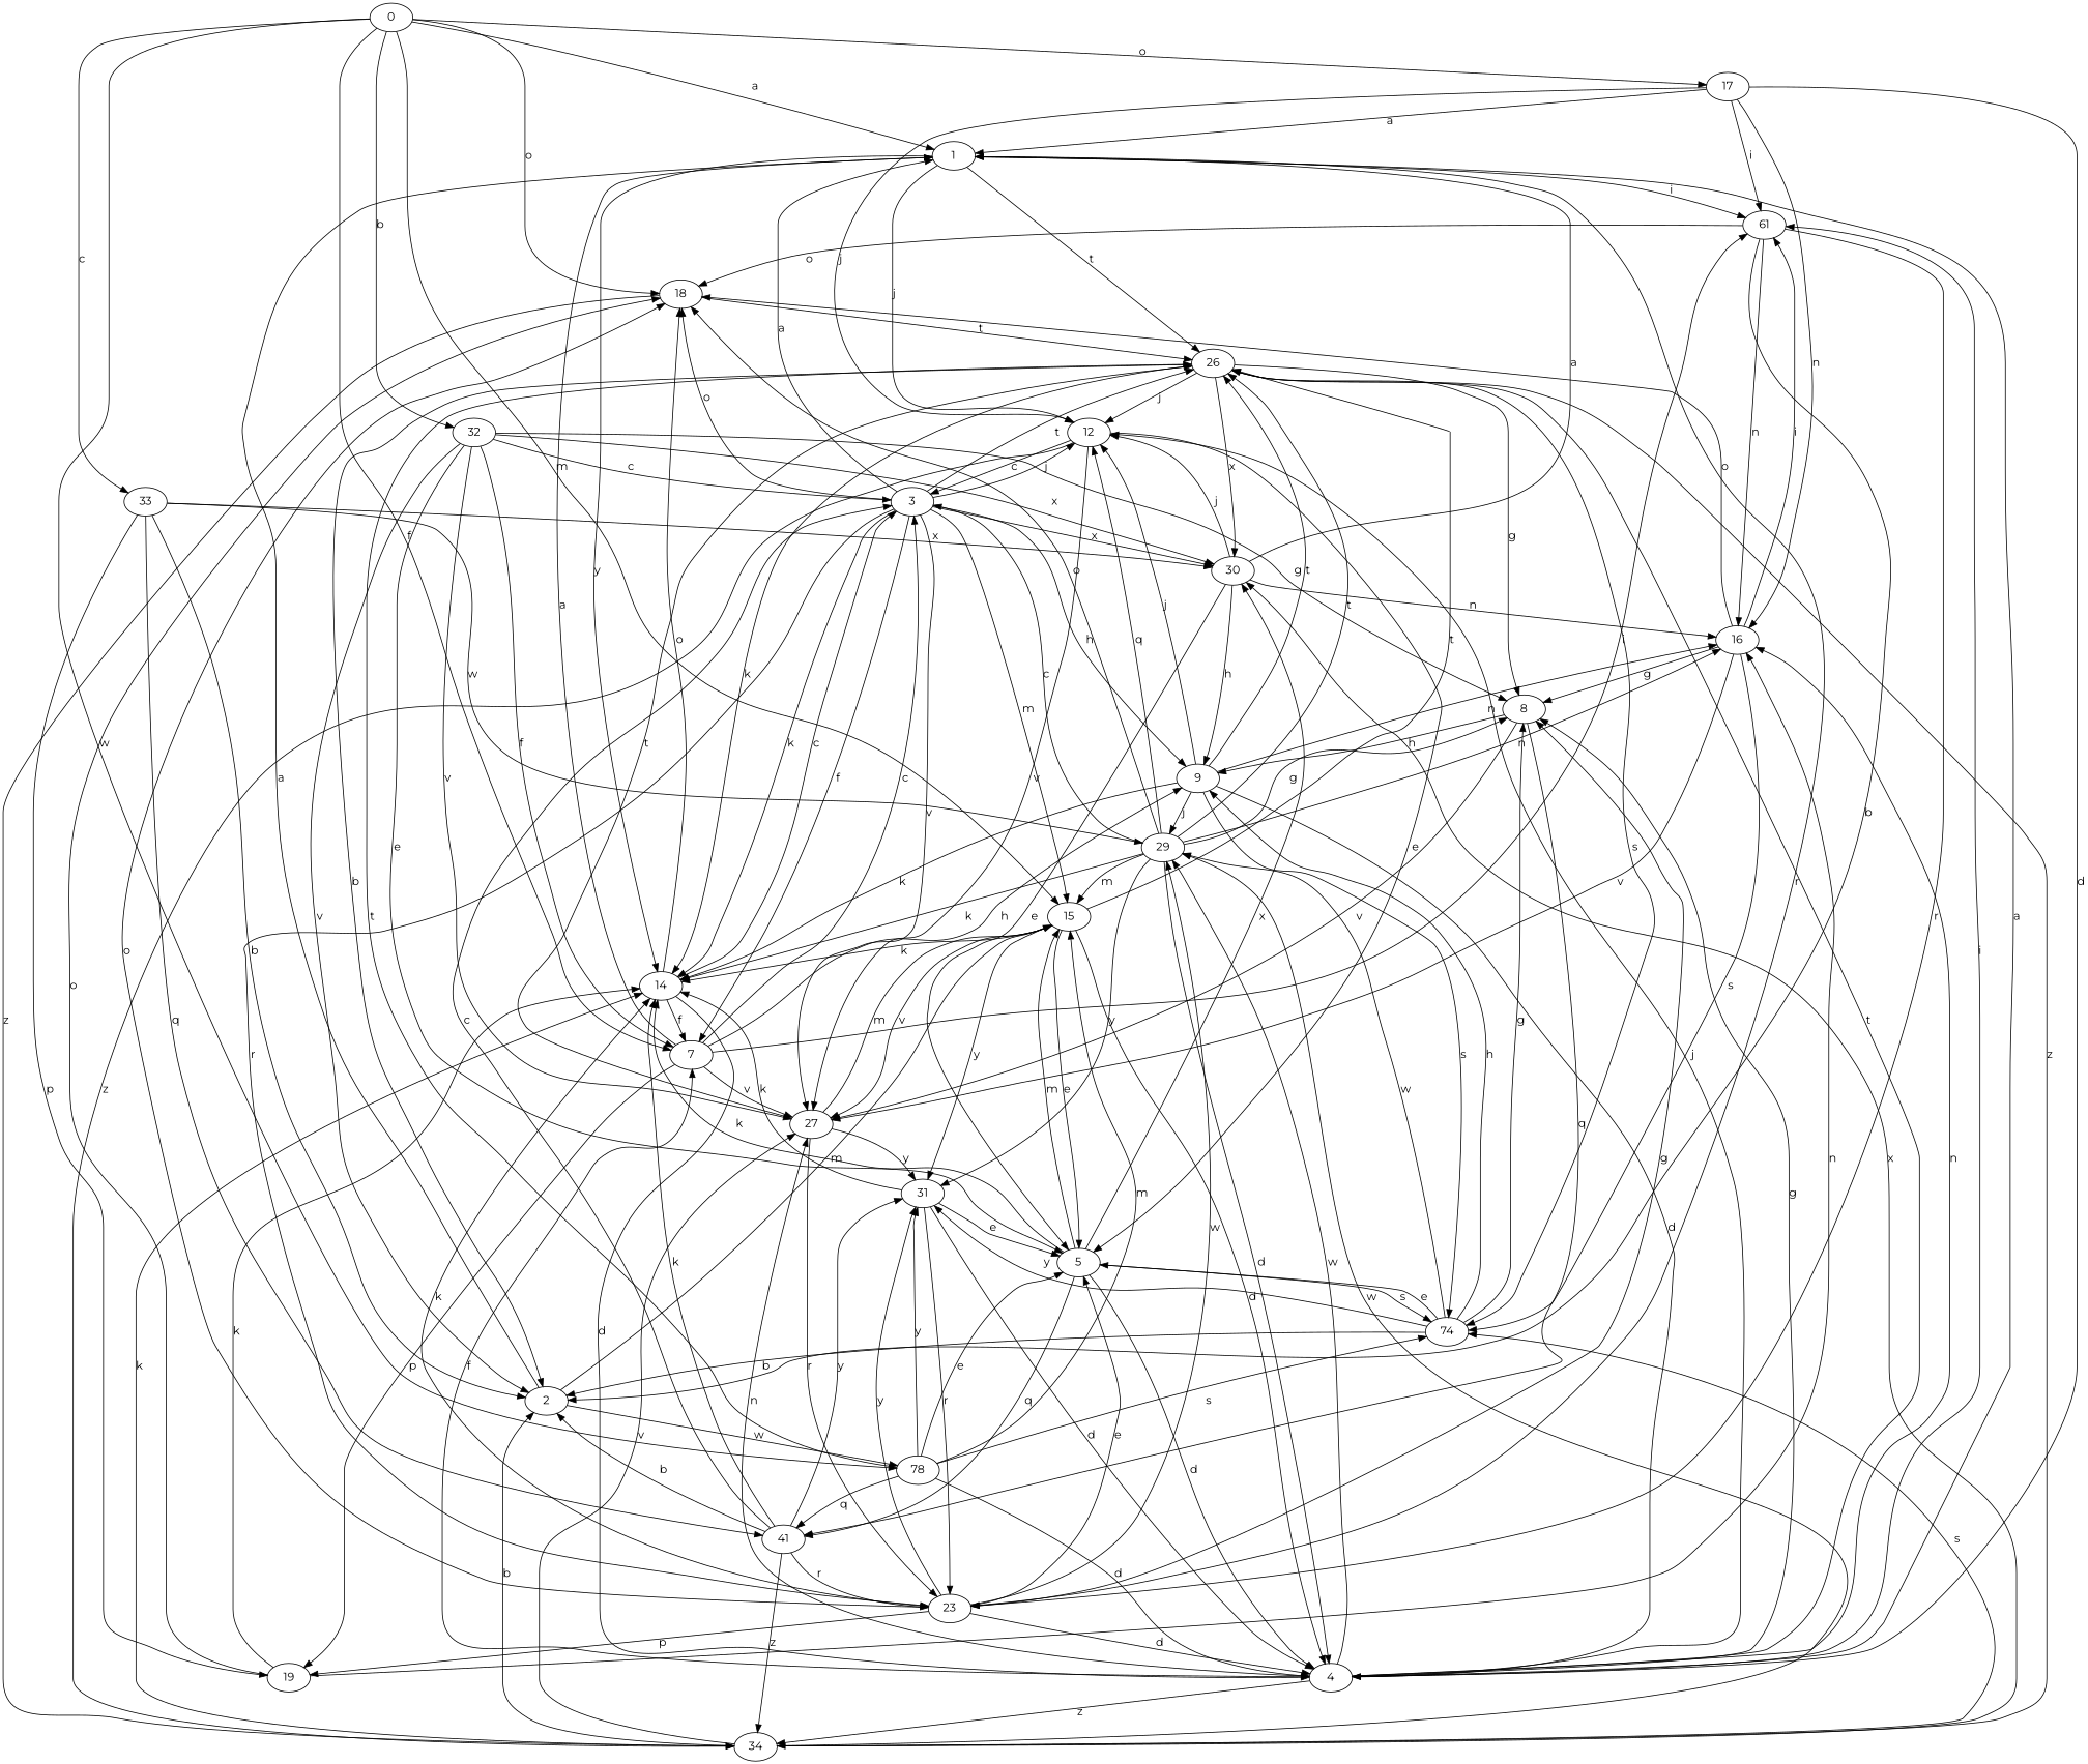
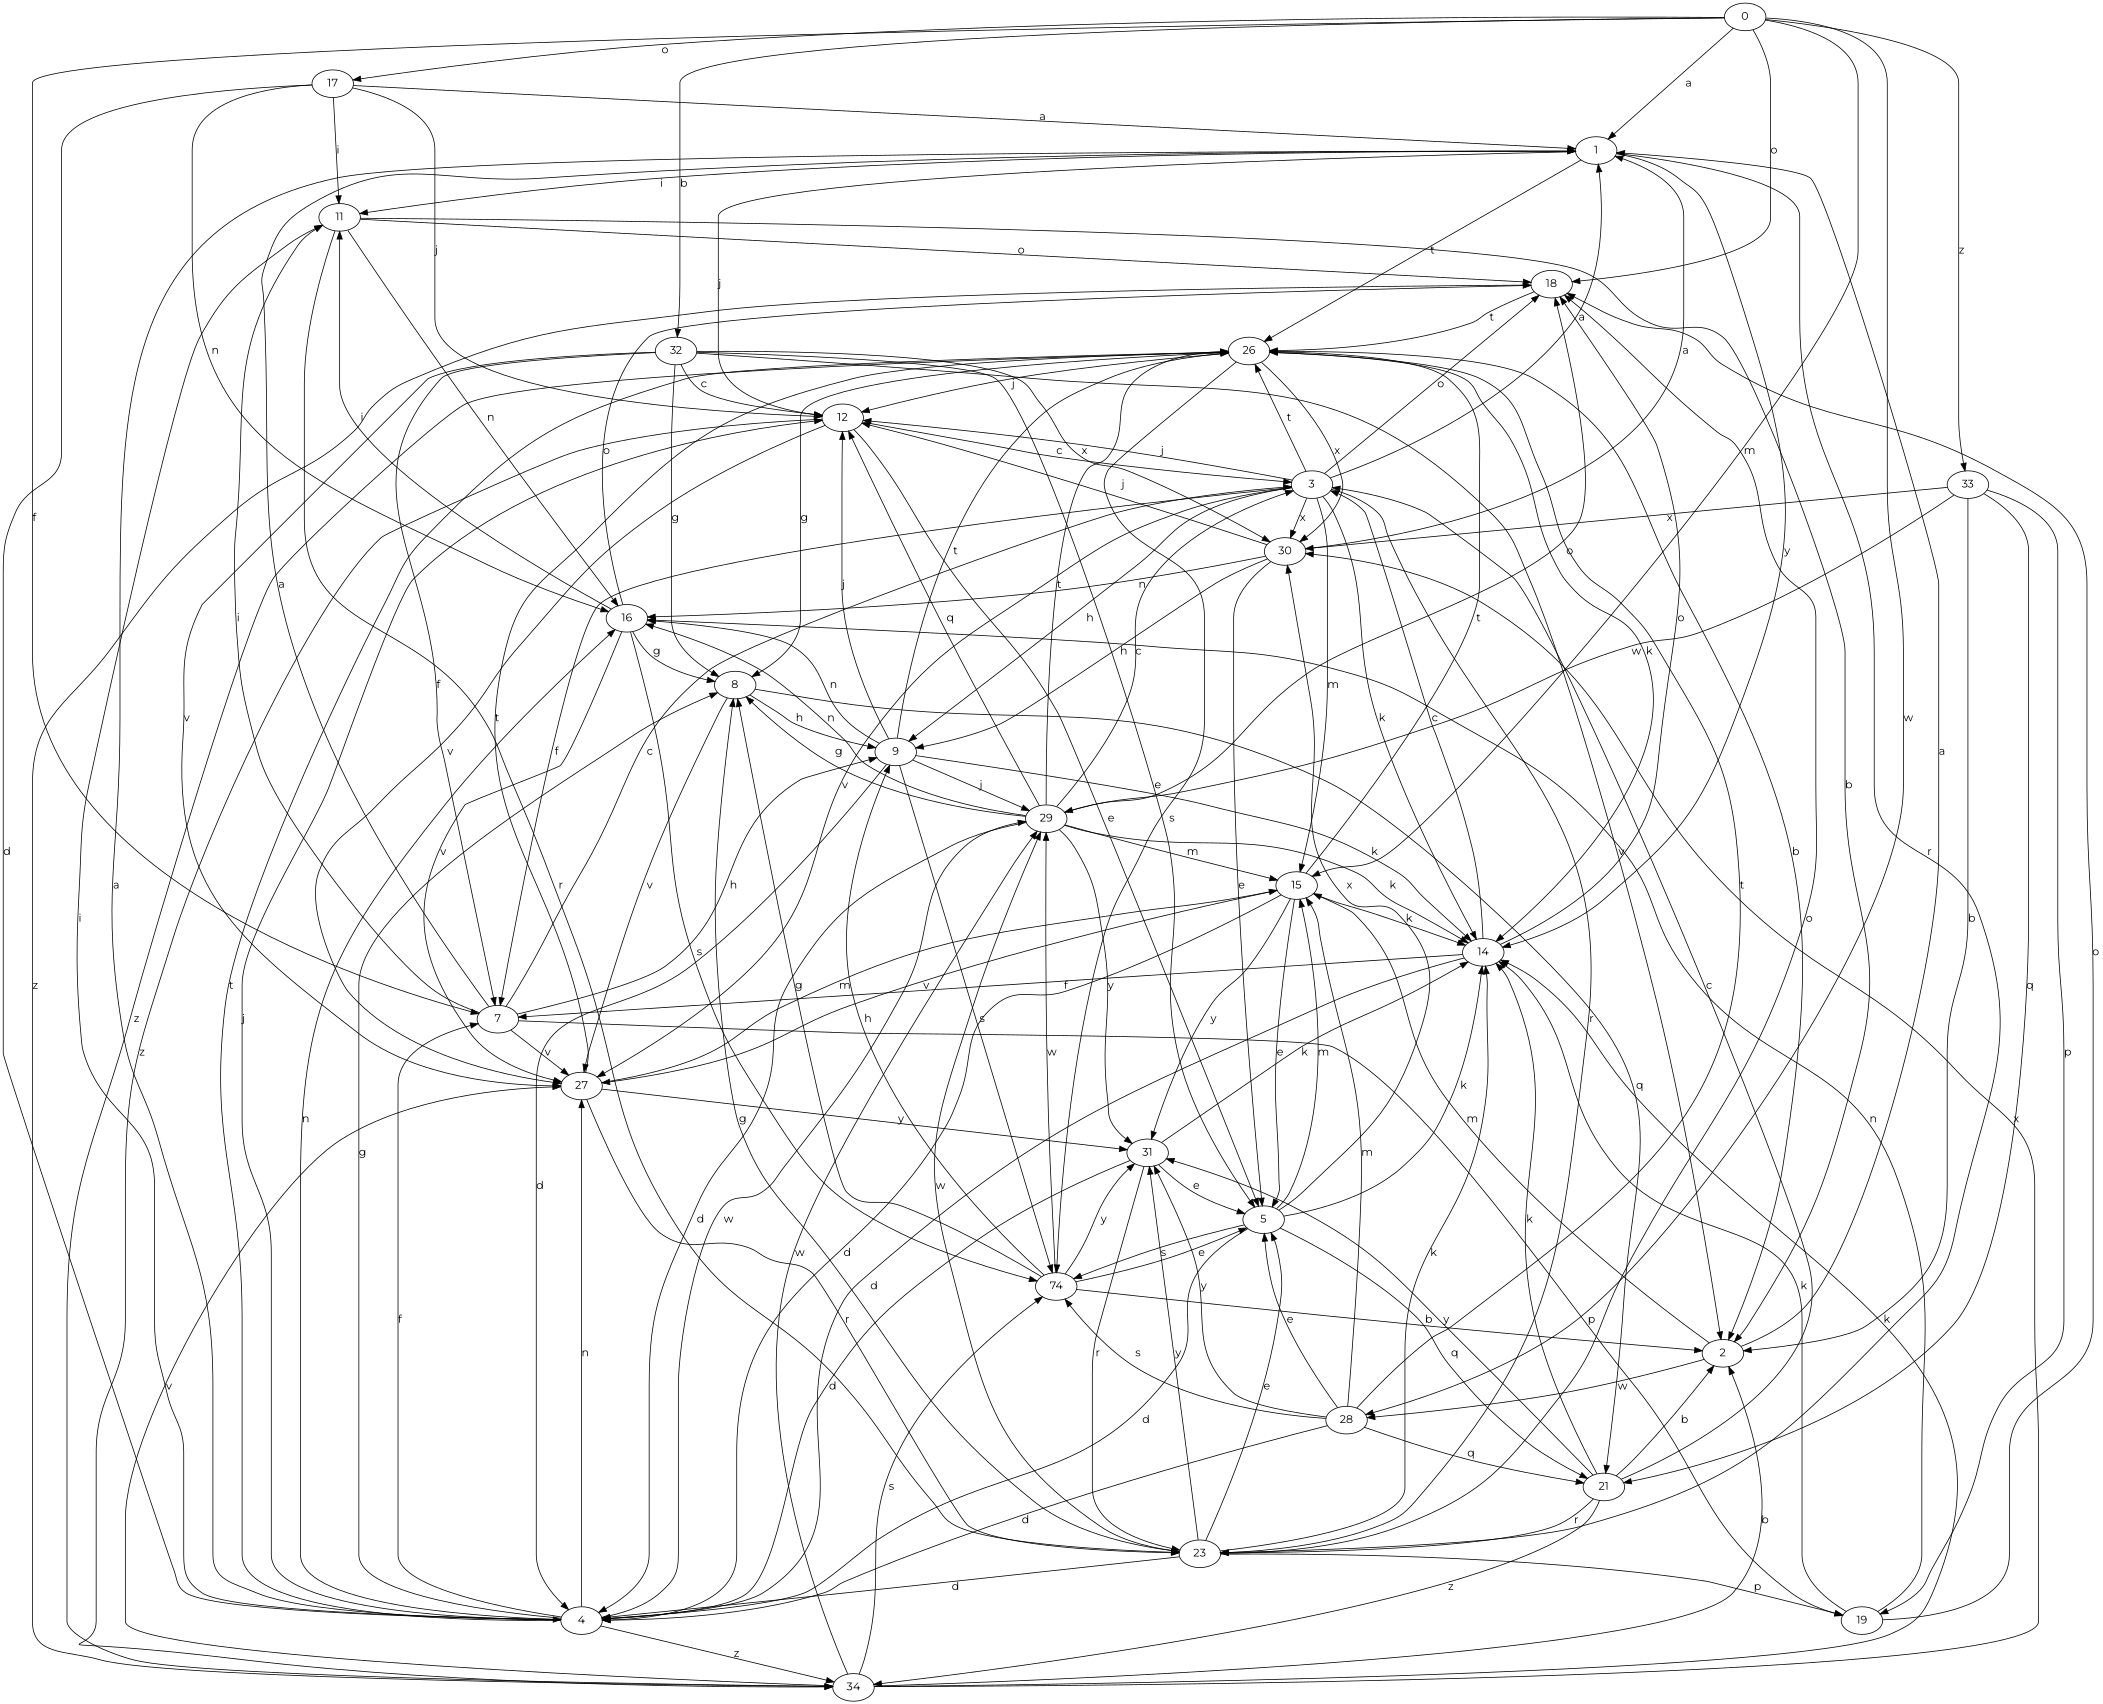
  strict digraph {
    fontname=Montserrat
    node [fontname=Montserrat]
    edge [fontname=Montserrat]
    0
    1
    7
    15
    17
    18
-   28 [label=78]
+   28
    32
    33
-   11 [label=61]
+   11
    12
    14
    23
    26
    3
    9
    27
    19
    4
    5
    31
    16
    34
-   21 [label=41]
+   21
    n25 [label=74]
    2
    30
    8
    29
    0 -> 1 [label=a]
    0 -> 7 [label=f]
    0 -> 15 [label=m]
    0 -> 17 [label=o]
    0 -> 18 [label=o]
    0 -> 28 [label=w]
    0 -> 32 [label=b]
-   0 -> 33 [label=c]
+   0 -> 33 [label=z]
    1 -> 11 [label=i]
    1 -> 12 [label=j]
    1 -> 14 [label=y]
    1 -> 23 [label=r]
    1 -> 26 [label=t]
    7 -> 1 [label=a]
    7 -> 11 [label=i]
    7 -> 3 [label=c]
    7 -> 9 [label=h]
    7 -> 27 [label=v]
    7 -> 19 [label=p]
    15 -> 14 [label=k]
    15 -> 26 [label=t]
    15 -> 27 [label=v]
    15 -> 4 [label=d]
    15 -> 5 [label=e]
    15 -> 31 [label=y]
    17 -> 1 [label=a]
    17 -> 11 [label=i]
    17 -> 12 [label=j]
    17 -> 4 [label=d]
    17 -> 16 [label=n]
    18 -> 26 [label=t]
    18 -> 34 [label=z]
    28 -> 15 [label=m]
    28 -> 26 [label=t]
    28 -> 4 [label=d]
    28 -> 5 [label=e]
    28 -> 31 [label=y]
    28 -> 21 [label=q]
    28 -> n25 [label=s]
    32 -> 7 [label=f]
-   32 -> 3 [label=c]
+   32 -> 12 [label=c]
    32 -> 27 [label=v]
    32 -> 5 [label=e]
    32 -> 2 [label=v]
    32 -> 30 [label=x]
    32 -> 8 [label=g]
    33 -> 19 [label=p]
    33 -> 21 [label=q]
    33 -> 2 [label=b]
    33 -> 30 [label=x]
    33 -> 29 [label=w]
    11 -> 18 [label=o]
    11 -> 23 [label=r]
    11 -> 16 [label=n]
    11 -> 2 [label=b]
    12 -> 3 [label=c]
    12 -> 27 [label=v]
    12 -> 5 [label=e]
    12 -> 34 [label=z]
    14 -> 7 [label=f]
    14 -> 18 [label=o]
    14 -> 3 [label=c]
    14 -> 4 [label=d]
    23 -> 18 [label=o]
    23 -> 14 [label=k]
    23 -> 19 [label=p]
    23 -> 4 [label=d]
    23 -> 5 [label=e]
    23 -> 31 [label=y]
    23 -> 8 [label=g]
    23 -> 29 [label=w]
    26 -> 12 [label=j]
    26 -> 14 [label=k]
    26 -> 34 [label=z]
    26 -> n25 [label=s]
    26 -> 2 [label=b]
    26 -> 30 [label=x]
    26 -> 8 [label=g]
    3 -> 1 [label=a]
    3 -> 7 [label=f]
    3 -> 15 [label=m]
    3 -> 18 [label=o]
    3 -> 12 [label=j]
    3 -> 14 [label=k]
    3 -> 23 [label=r]
    3 -> 26 [label=t]
    3 -> 9 [label=h]
    3 -> 27 [label=v]
    3 -> 30 [label=x]
    9 -> 12 [label=j]
    9 -> 14 [label=k]
    9 -> 26 [label=t]
    9 -> 4 [label=d]
    9 -> 16 [label=n]
    9 -> n25 [label=s]
    9 -> 29 [label=j]
    27 -> 15 [label=m]
    27 -> 23 [label=r]
    27 -> 26 [label=t]
    27 -> 31 [label=y]
    19 -> 18 [label=o]
    19 -> 14 [label=k]
    19 -> 16 [label=n]
    4 -> 1 [label=a]
    4 -> 7 [label=f]
    4 -> 11 [label=i]
    4 -> 12 [label=j]
    4 -> 26 [label=t]
    4 -> 27 [label=n]
    4 -> 16 [label=n]
    4 -> 34 [label=z]
    4 -> 8 [label=g]
    4 -> 29 [label=w]
    5 -> 15 [label=m]
    5 -> 14 [label=k]
    5 -> 4 [label=d]
    5 -> 21 [label=q]
    5 -> n25 [label=s]
    5 -> 30 [label=x]
    31 -> 14 [label=k]
    31 -> 23 [label=r]
    31 -> 4 [label=d]
    31 -> 5 [label=e]
    16 -> 18 [label=o]
    16 -> 11 [label=i]
    16 -> 27 [label=v]
    16 -> n25 [label=s]
    16 -> 8 [label=g]
    34 -> 14 [label=k]
    34 -> 27 [label=v]
    34 -> n25 [label=s]
    34 -> 2 [label=b]
    34 -> 30 [label=x]
    34 -> 29 [label=w]
    21 -> 14 [label=k]
    21 -> 23 [label=r]
    21 -> 3 [label=c]
    21 -> 31 [label=y]
    21 -> 34 [label=z]
    21 -> 2 [label=b]
    n25 -> 9 [label=h]
    n25 -> 5 [label=e]
    n25 -> 31 [label=y]
    n25 -> 2 [label=b]
    n25 -> 8 [label=g]
    n25 -> 29 [label=w]
    2 -> 1 [label=a]
    2 -> 15 [label=m]
    2 -> 28 [label=w]
    30 -> 1 [label=a]
    30 -> 12 [label=j]
    30 -> 9 [label=h]
    30 -> 5 [label=e]
    30 -> 16 [label=n]
    8 -> 9 [label=h]
    8 -> 27 [label=v]
    8 -> 21 [label=q]
    29 -> 15 [label=m]
    29 -> 18 [label=o]
    29 -> 12 [label=q]
    29 -> 14 [label=k]
    29 -> 26 [label=t]
    29 -> 3 [label=c]
    29 -> 4 [label=d]
    29 -> 31 [label=y]
    29 -> 16 [label=n]
    29 -> 8 [label=g]
  }
